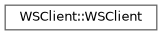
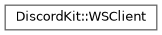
  digraph {
    rankdir=LR
-   n1 [color=grey40 fillcolor=white fontname=Helvetica fontsize=10 height=0.2 label="WSClient::WSClient" shape=box style=filled width=0.4]
+   n1 [color=grey40 fillcolor=white fontname=Helvetica fontsize=10 height=0.2 label="DiscordKit::WSClient" shape=box style=filled width=0.4]
  }
